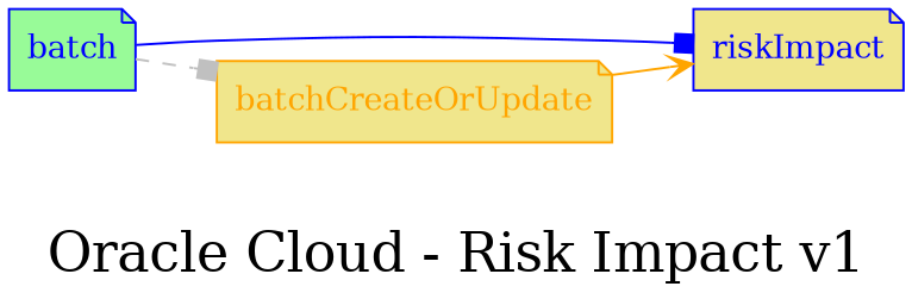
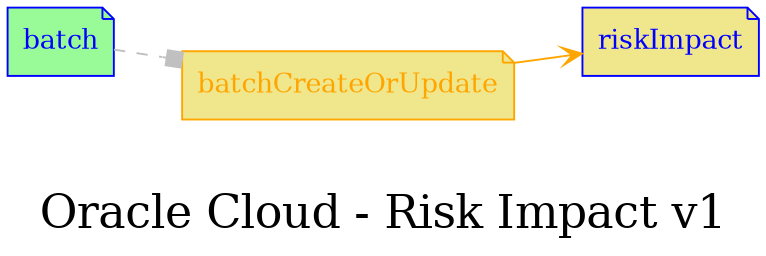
  digraph {
    fontsize=24
    label="Oracle Cloud - Risk Impact v1"
    splines=true
    rankdir=LR
    node [color=blue fontcolor=blue shape=note style=filled fillcolor=khaki]
    edge [arrowhead=box arrowtail=none]
    riskImpact
    batch [fillcolor=palegreen]
    batchCreateOrUpdate [color=orange fontcolor=orange]
-   batch -> riskImpact [color=blue fontcolor=blue]
    batch -> batchCreateOrUpdate [color=grey fontcolor=grey style=dashed]
    batchCreateOrUpdate -> riskImpact [arrowhead=vee color=orange fontcolor=orange]
  }
